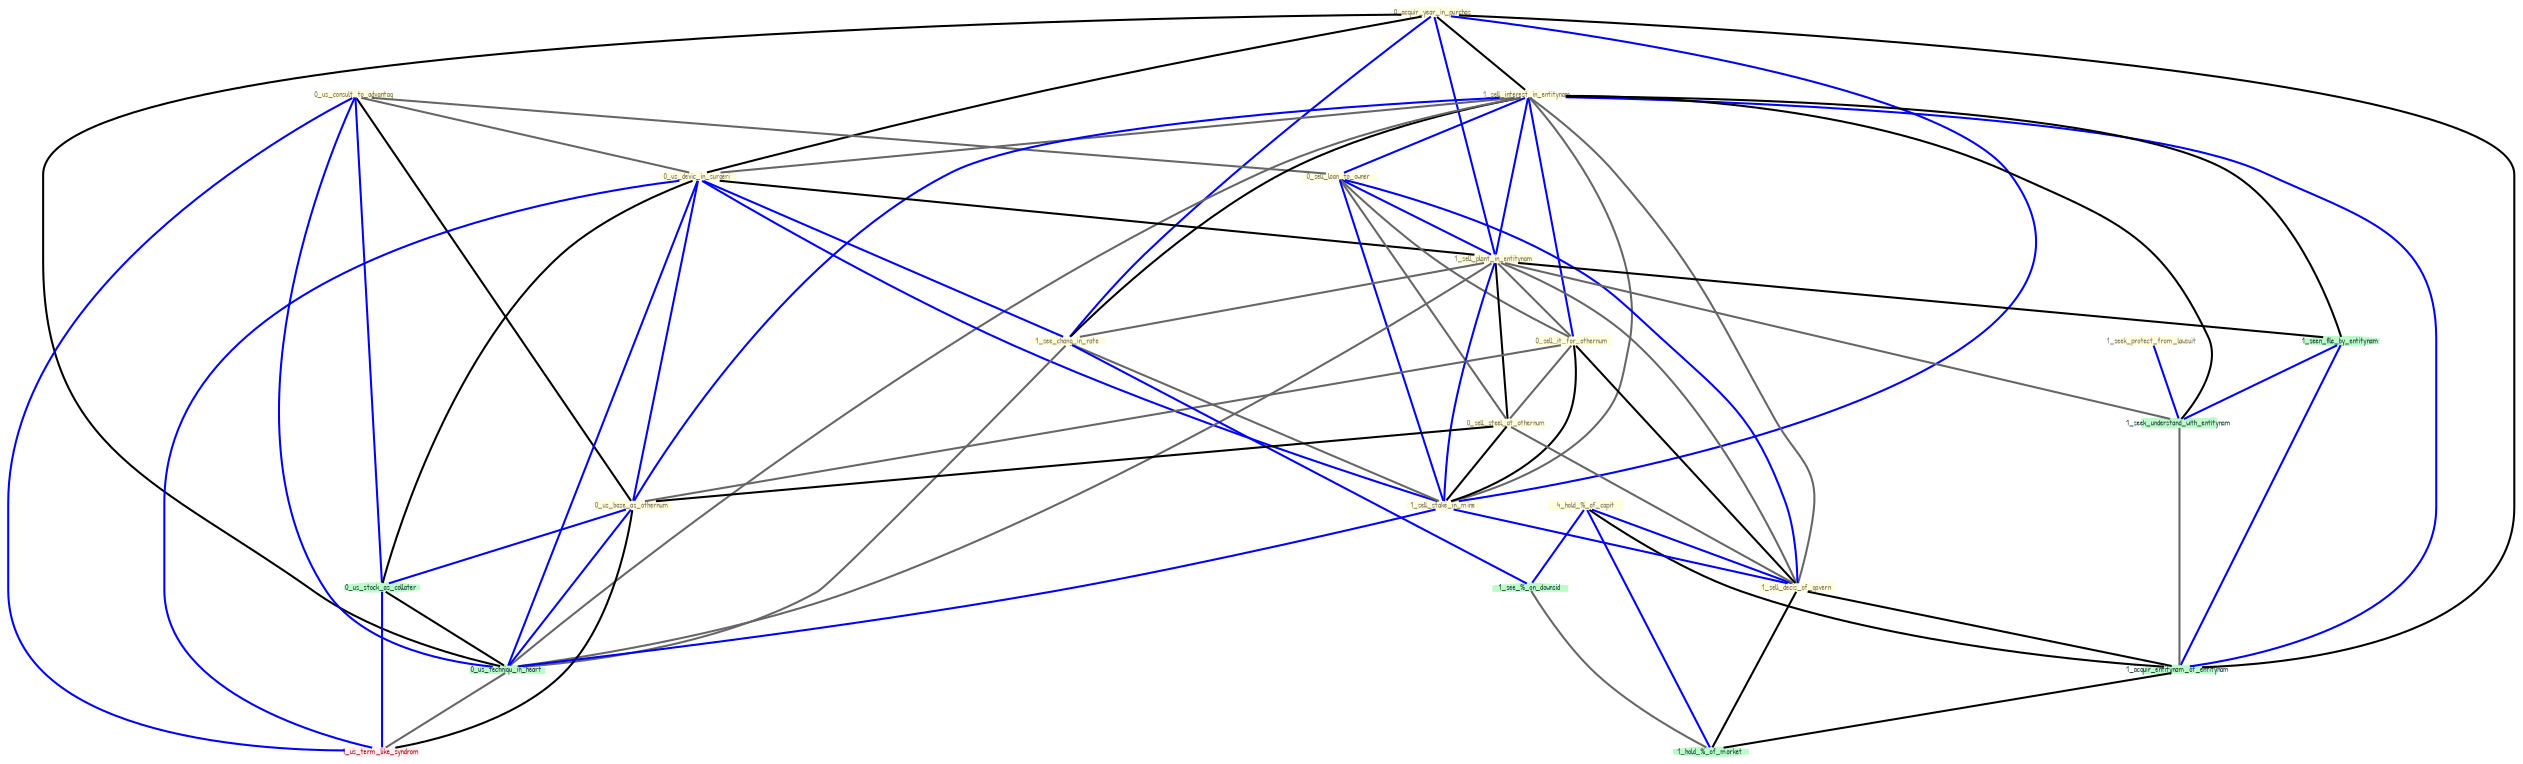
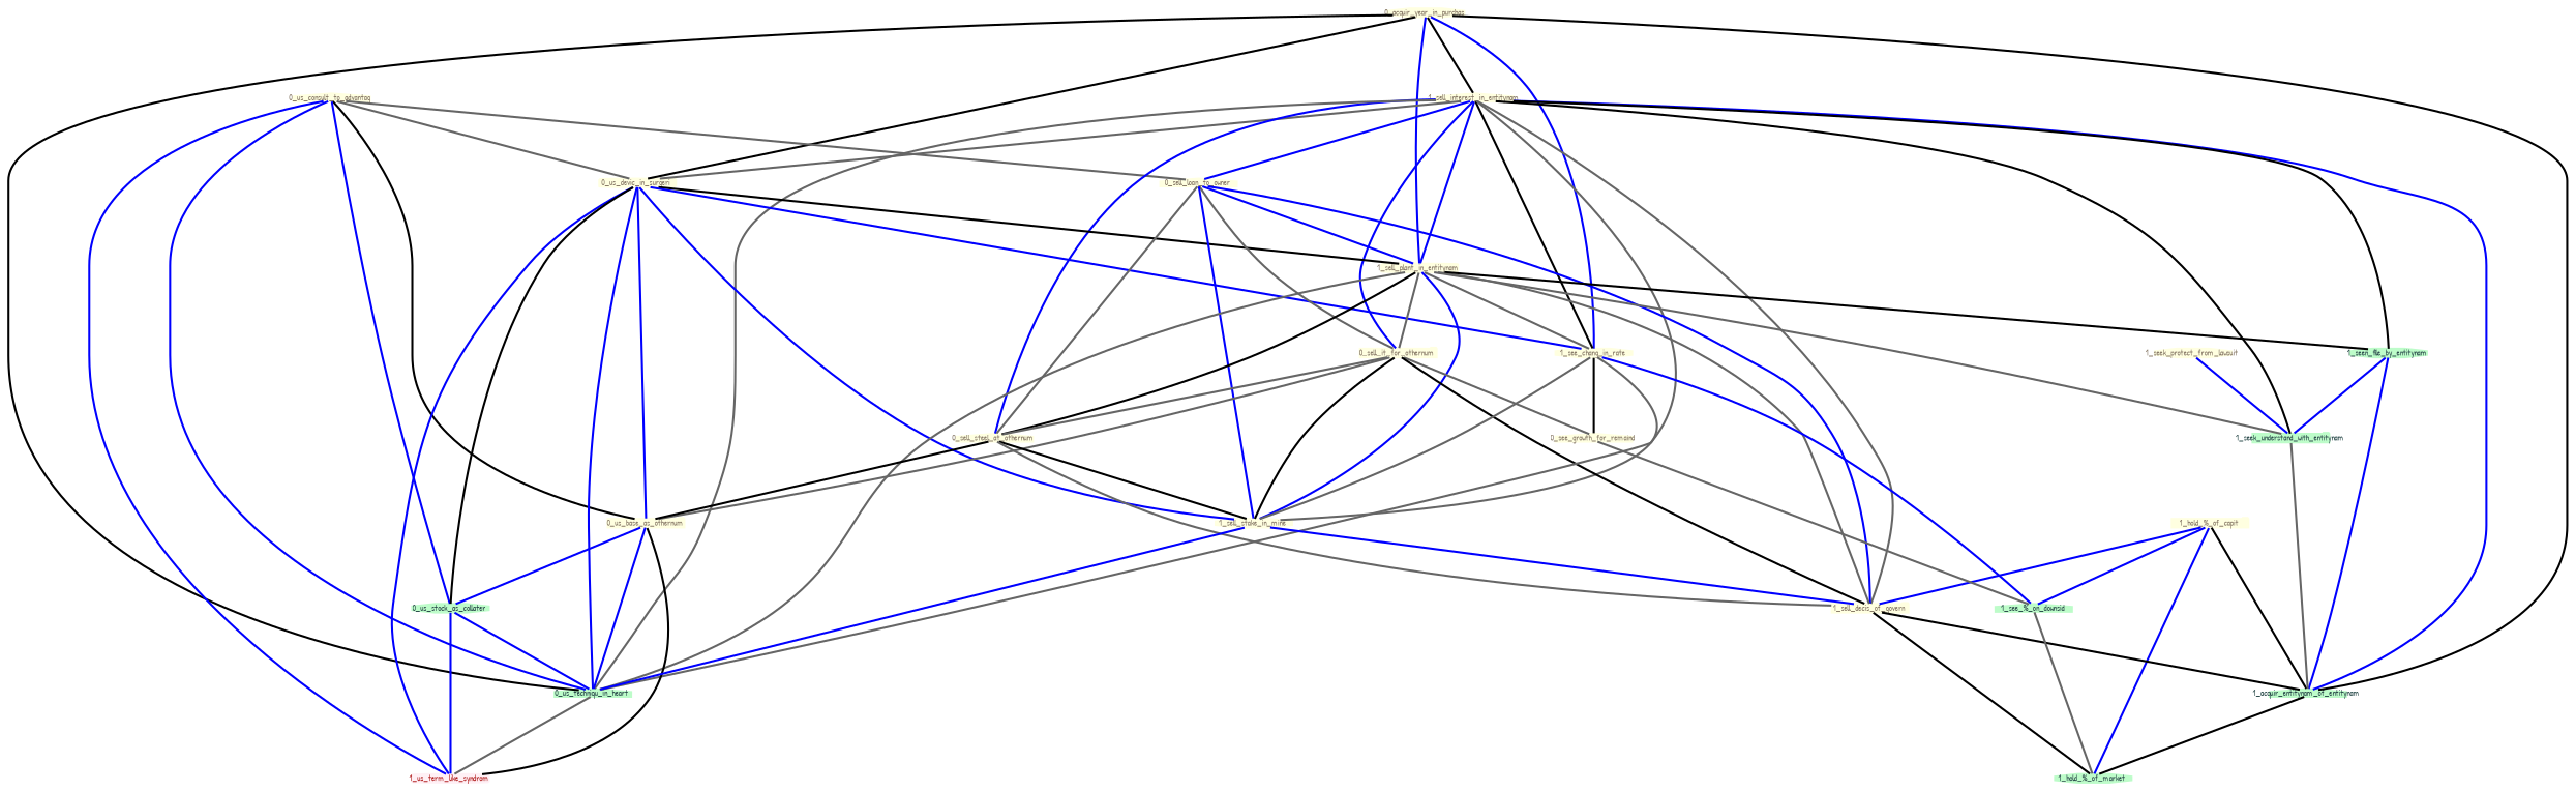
  graph {
    fontname="Patrick Hand"
    node [color="#ffffe0" fixedsize=true fontcolor="#8b7d6b" fontname="Patrick Hand" fontsize=4 shape=house style=filled]
    edge [color=blue fontname="Patrick Hand" w=1]
    "0_acquir_year_in_purchas " [height=.06 shape=octagon width=.5]
    "0_us_consult_to_advantag " [height=.06 width=.5]
    "1_sell_interest_in_entitynam " [height=.06 width=.5]
    "0_us_devic_in_surgeri " [height=.06 shape=cylinder width=.5]
-   "1_hold_%_of_capit " [height=.06 shape=folder width=.5 label="4_hold_%_of_capit"]
+   "1_hold_%_of_capit " [height=.06 shape=folder width=.5]
    "0_sell_loan_to_owner " [height=.06 width=.5]
    "1_sell_plant_in_entitynam " [height=.06 shape=cylinder width=.5]
    "0_sell_it_for_othernum " [height=.06 shape=folder width=.5]
    "1_see_chang_in_rate " [height=.06 shape=octagon width=.5]
    "0_sell_steel_at_othernum " [height=.06 width=.5]
    "0_us_base_as_othernum " [height=.06 shape=folder width=.5]
    "1_sell_stake_in_mine " [height=.06 shape=octagon width=.5]
+   "0_see_growth_for_remaind " [height=.06 width=.5]
    "1_sell_decis_of_govern " [height=.06 shape=folder width=.5]
    "1_seek_protect_from_lawsuit " [height=.06 shape=octagon width=.5]
    "1_us_term_like_syndrom " [color="#fff0f5" fontcolor="#b22222" height=.06 shape=cylinder width=.5]
    "1_acquir_entitynam_of_entitynam " [color="#BDFCC9" fontcolor="#2f4f4f" height=.06 width=.5]
    "0_us_techniqu_in_heart " [color="#BDFCC9" fontcolor="#2f4f4f" height=.06 width=.5]
    "0_us_stock_as_collater " [color="#BDFCC9" fontcolor="#2f4f4f" height=.06 shape=octagon width=.5]
    "1_seen_file_by_entitynam " [color="#BDFCC9" fontcolor="#2f4f4f" height=.06 shape=octagon width=.5]
    "1_seek_understand_with_entitynam " [color="#BDFCC9" fontcolor="#2f4f4f" height=.06 shape=folder width=.5]
    "1_see_%_on_downsid " [color="#BDFCC9" fontcolor="#2f4f4f" height=.06 width=.5]
    "1_hold_%_of_market " [color="#BDFCC9" fontcolor="#2f4f4f" height=.06 shape=octagon width=.5]
    subgraph sub_1 {
      "0_acquir_year_in_purchas "
      "0_us_consult_to_advantag "
      "1_sell_interest_in_entitynam "
      "0_us_devic_in_surgeri "
      "1_hold_%_of_capit "
      "0_sell_loan_to_owner "
      "1_sell_plant_in_entitynam "
      "0_sell_it_for_othernum "
      "1_see_chang_in_rate "
      "0_sell_steel_at_othernum "
      "0_us_base_as_othernum "
      "1_sell_stake_in_mine "
+     "0_see_growth_for_remaind "
      "1_sell_decis_of_govern "
      "1_seek_protect_from_lawsuit "
    }
    subgraph sub_2 {
      "1_us_term_like_syndrom "
    }
    "0_acquir_year_in_purchas " -- "1_sell_interest_in_entitynam " [color=black]
    "0_acquir_year_in_purchas " -- "0_us_devic_in_surgeri " [color=black]
    "0_acquir_year_in_purchas " -- "1_sell_plant_in_entitynam "
    "0_acquir_year_in_purchas " -- "1_see_chang_in_rate "
-   "0_acquir_year_in_purchas " -- "1_sell_stake_in_mine "
    "0_acquir_year_in_purchas " -- "1_acquir_entitynam_of_entitynam " [color=black]
    "0_acquir_year_in_purchas " -- "0_us_techniqu_in_heart " [color=black]
    "0_us_consult_to_advantag " -- "0_us_devic_in_surgeri " [color=gray40]
    "0_us_consult_to_advantag " -- "0_sell_loan_to_owner " [color=gray40]
    "0_us_consult_to_advantag " -- "0_us_base_as_othernum " [color=black]
    "0_us_consult_to_advantag " -- "1_us_term_like_syndrom "
    "0_us_consult_to_advantag " -- "0_us_techniqu_in_heart "
    "0_us_consult_to_advantag " -- "0_us_stock_as_collater "
    "1_sell_interest_in_entitynam " -- "0_us_devic_in_surgeri " [color=gray40]
    "1_sell_interest_in_entitynam " -- "0_sell_loan_to_owner "
    "1_sell_interest_in_entitynam " -- "1_sell_plant_in_entitynam " [w=3]
    "1_sell_interest_in_entitynam " -- "0_sell_it_for_othernum "
    "1_sell_interest_in_entitynam " -- "1_see_chang_in_rate " [color=black]
-   "1_sell_interest_in_entitynam " -- "0_us_base_as_othernum "
+   "1_sell_interest_in_entitynam " -- "0_sell_steel_at_othernum "
    "1_sell_interest_in_entitynam " -- "1_sell_stake_in_mine " [color=gray40 w=2]
    "1_sell_interest_in_entitynam " -- "1_sell_decis_of_govern " [color=gray40]
    "1_sell_interest_in_entitynam " -- "1_acquir_entitynam_of_entitynam "
    "1_sell_interest_in_entitynam " -- "0_us_techniqu_in_heart " [color=gray40]
    "1_sell_interest_in_entitynam " -- "1_seen_file_by_entitynam " [color=black]
    "1_sell_interest_in_entitynam " -- "1_seek_understand_with_entitynam " [color=black]
    "0_us_devic_in_surgeri " -- "1_sell_plant_in_entitynam " [color=black]
    "0_us_devic_in_surgeri " -- "1_see_chang_in_rate "
    "0_us_devic_in_surgeri " -- "0_us_base_as_othernum "
    "0_us_devic_in_surgeri " -- "1_sell_stake_in_mine "
    "0_us_devic_in_surgeri " -- "1_us_term_like_syndrom "
    "0_us_devic_in_surgeri " -- "0_us_techniqu_in_heart " [w=2]
    "0_us_devic_in_surgeri " -- "0_us_stock_as_collater " [color=black]
    "1_hold_%_of_capit " -- "1_sell_decis_of_govern "
    "1_hold_%_of_capit " -- "1_acquir_entitynam_of_entitynam " [color=black]
    "1_hold_%_of_capit " -- "1_see_%_on_downsid "
    "1_hold_%_of_capit " -- "1_hold_%_of_market " [w=3]
    "0_sell_loan_to_owner " -- "1_sell_plant_in_entitynam "
    "0_sell_loan_to_owner " -- "0_sell_it_for_othernum " [color=gray40]
    "0_sell_loan_to_owner " -- "0_sell_steel_at_othernum " [color=gray40]
    "0_sell_loan_to_owner " -- "1_sell_stake_in_mine "
    "0_sell_loan_to_owner " -- "1_sell_decis_of_govern "
    "1_sell_plant_in_entitynam " -- "0_sell_it_for_othernum " [color=gray40]
    "1_sell_plant_in_entitynam " -- "1_see_chang_in_rate " [color=gray40]
    "1_sell_plant_in_entitynam " -- "0_sell_steel_at_othernum " [color=black]
    "1_sell_plant_in_entitynam " -- "1_sell_stake_in_mine " [w=2]
    "1_sell_plant_in_entitynam " -- "1_sell_decis_of_govern " [color=gray40]
    "1_sell_plant_in_entitynam " -- "0_us_techniqu_in_heart " [color=gray40]
    "1_sell_plant_in_entitynam " -- "1_seen_file_by_entitynam " [color=black]
    "1_sell_plant_in_entitynam " -- "1_seek_understand_with_entitynam " [color=gray40]
    "0_sell_it_for_othernum " -- "0_sell_steel_at_othernum " [color=gray40 w=2]
    "0_sell_it_for_othernum " -- "0_us_base_as_othernum " [color=gray40]
    "0_sell_it_for_othernum " -- "1_sell_stake_in_mine " [color=black]
+   "0_sell_it_for_othernum " -- "0_see_growth_for_remaind " [color=gray40]
    "0_sell_it_for_othernum " -- "1_sell_decis_of_govern " [color=black]
    "1_see_chang_in_rate " -- "1_sell_stake_in_mine " [color=gray40]
+   "1_see_chang_in_rate " -- "0_see_growth_for_remaind " [color=black]
    "1_see_chang_in_rate " -- "0_us_techniqu_in_heart " [color=gray40]
    "1_see_chang_in_rate " -- "1_see_%_on_downsid "
    "0_sell_steel_at_othernum " -- "0_us_base_as_othernum " [color=black]
    "0_sell_steel_at_othernum " -- "1_sell_stake_in_mine " [color=black]
    "0_sell_steel_at_othernum " -- "1_sell_decis_of_govern " [color=gray40]
    "0_us_base_as_othernum " -- "1_us_term_like_syndrom " [color=black]
    "0_us_base_as_othernum " -- "0_us_techniqu_in_heart "
    "0_us_base_as_othernum " -- "0_us_stock_as_collater " [w=2]
    "1_sell_stake_in_mine " -- "1_sell_decis_of_govern "
    "1_sell_stake_in_mine " -- "0_us_techniqu_in_heart "
+   "0_see_growth_for_remaind " -- "1_see_%_on_downsid " [color=gray40]
    "1_sell_decis_of_govern " -- "1_acquir_entitynam_of_entitynam " [color=black]
    "1_sell_decis_of_govern " -- "1_hold_%_of_market " [color=black]
    "1_seek_protect_from_lawsuit " -- "1_seek_understand_with_entitynam "
    "1_acquir_entitynam_of_entitynam " -- "1_hold_%_of_market " [color=black]
    "0_us_techniqu_in_heart " -- "1_us_term_like_syndrom " [color=gray40]
    "0_us_stock_as_collater " -- "1_us_term_like_syndrom "
-   "0_us_stock_as_collater " -- "0_us_techniqu_in_heart " [color=black]
+   "0_us_stock_as_collater " -- "0_us_techniqu_in_heart "
    "1_seen_file_by_entitynam " -- "1_acquir_entitynam_of_entitynam "
    "1_seen_file_by_entitynam " -- "1_seek_understand_with_entitynam "
    "1_seek_understand_with_entitynam " -- "1_acquir_entitynam_of_entitynam " [color=gray40]
    "1_see_%_on_downsid " -- "1_hold_%_of_market " [color=gray40]
  }
